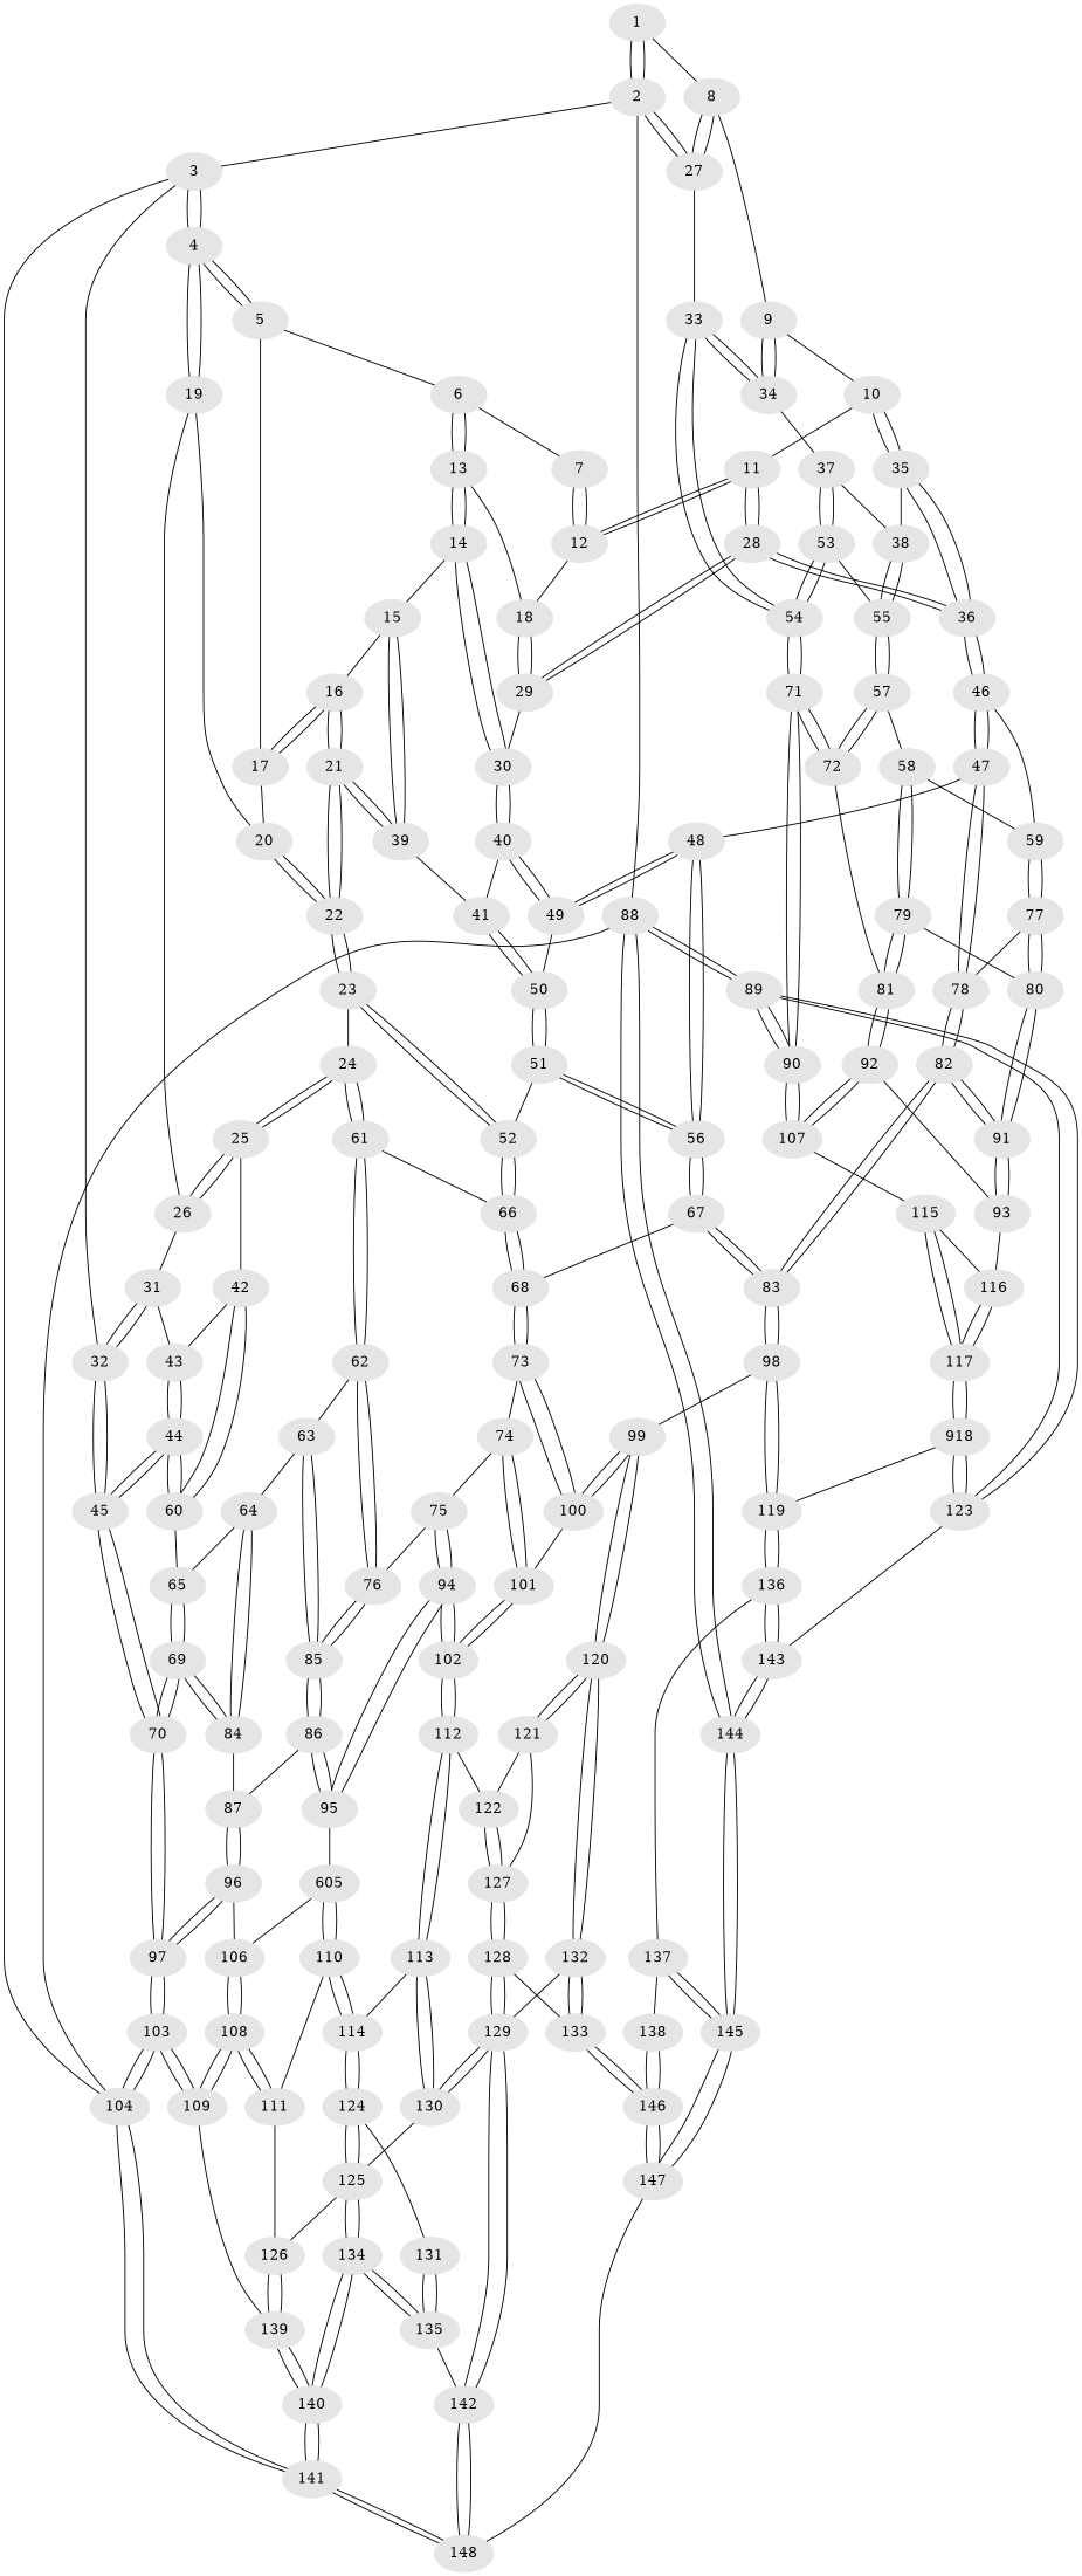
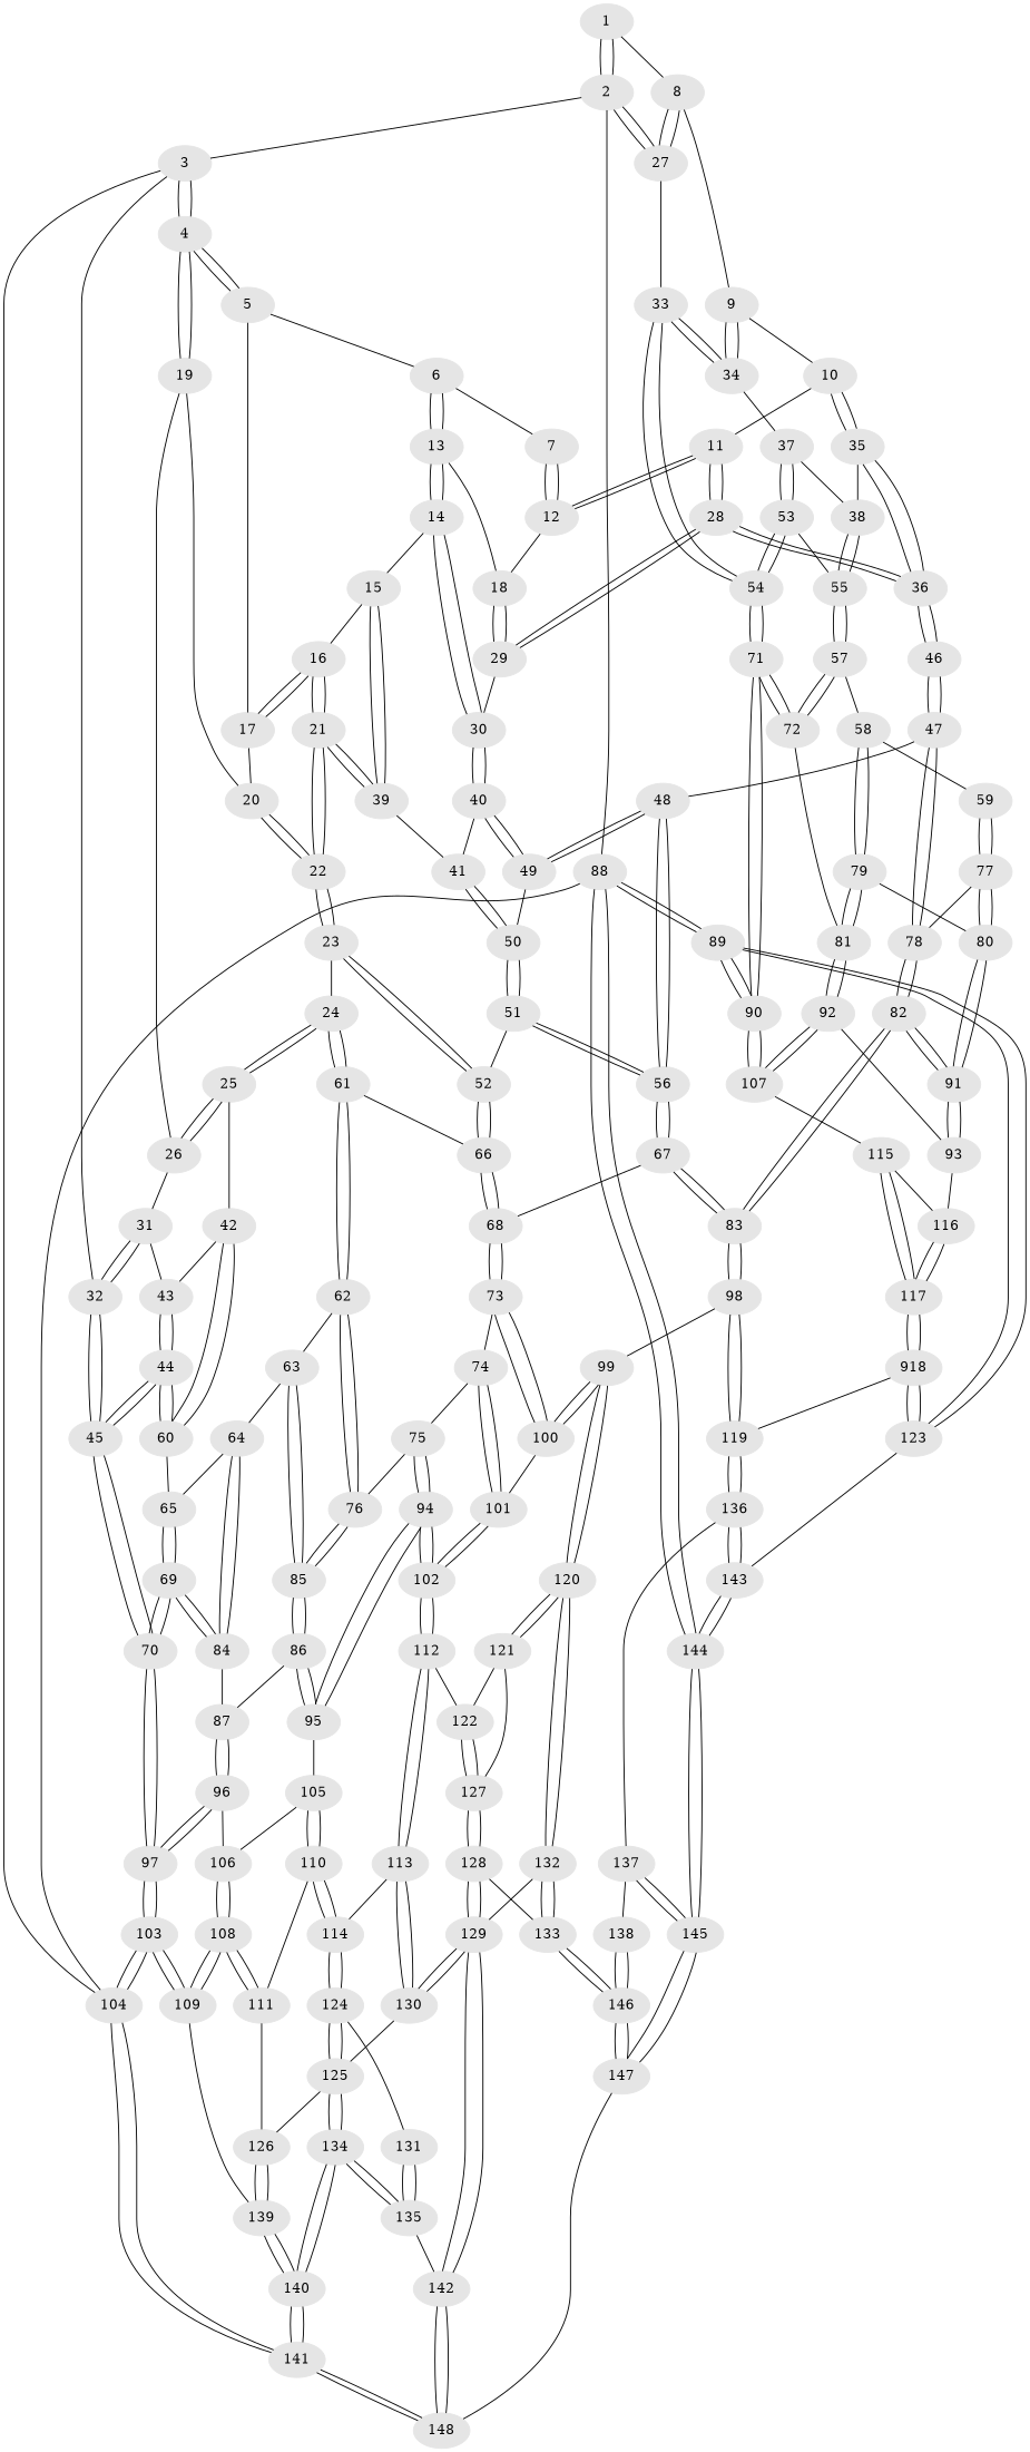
  graph {
    node [color=gray90 style=filled]
    1
    2
    8
    3
    27
    88
    9
    4
    32
    104
    33
    89
    144
    5
    19
    45
    141
    6
    17
    20
    26
    7
    13
    12
    18
    14
    10
    34
    11
    35
    37
    28
    36
    38
    29
    15
    30
    16
    39
    40
    21
    41
    22
    31
    23
    24
    52
    25
    61
    66
    42
    62
    43
    60
    54
    46
    49
    44
    70
    71
    53
    55
    47
    59
    57
    50
    51
    65
    97
    48
    78
    77
    56
    82
    67
    68
    72
    90
    58
    83
    79
    81
    80
    69
    63
    76
    64
    85
    84
    86
    87
    73
    98
    74
    100
    103
    107
    92
    75
    101
    94
    102
    95
    91
    93
    99
    119
    96
-   105 [label=605]
+   105
    106
    123
    145
    143
    115
    116
    117
    112
    110
    108
    109
    120
    136
    121
    132
    113
    122
    139
    148
    111
    114
    126
    140
    124
    130
    127
    125
    131
    n138 [label=918]
    137
    129
    133
    128
    134
    135
    142
    146
    138
    147
    1 -- 2
    1 -- 2
    1 -- 8
    2 -- 3
    2 -- 27
    2 -- 27
    2 -- 88
    8 -- 27
    8 -- 27
    8 -- 9
    3 -- 4
    3 -- 4
    3 -- 32
    3 -- 104
    27 -- 33
    88 -- 104
    88 -- 89
    88 -- 89
    88 -- 144
    88 -- 144
    9 -- 10
    9 -- 34
    9 -- 34
    4 -- 5
    4 -- 5
    4 -- 19
    4 -- 19
    32 -- 45
    32 -- 45
    104 -- 141
    104 -- 141
    33 -- 34
    33 -- 34
    33 -- 54
    33 -- 54
    89 -- 90
    89 -- 90
    89 -- 123
    89 -- 123
    144 -- 145
    144 -- 145
    5 -- 6
    5 -- 17
    19 -- 20
    19 -- 26
    45 -- 70
    45 -- 70
    141 -- 148
    141 -- 148
    6 -- 7
    6 -- 13
    6 -- 13
    17 -- 20
    20 -- 22
    20 -- 22
    26 -- 31
    7 -- 12
    7 -- 12
    13 -- 18
    13 -- 14
    13 -- 14
    12 -- 18
    18 -- 29
    18 -- 29
    14 -- 15
    14 -- 30
    14 -- 30
    10 -- 11
    10 -- 35
    10 -- 35
    34 -- 37
    11 -- 12
    11 -- 12
    11 -- 28
    11 -- 28
    35 -- 36
    35 -- 36
    35 -- 38
    37 -- 38
    37 -- 53
    37 -- 53
    28 -- 36
    28 -- 36
    28 -- 29
    28 -- 29
    36 -- 46
    36 -- 46
    38 -- 55
    38 -- 55
    29 -- 30
    15 -- 16
    15 -- 39
    15 -- 39
    30 -- 40
    30 -- 40
    16 -- 17
    16 -- 17
    16 -- 21
    16 -- 21
    39 -- 41
    40 -- 41
    40 -- 49
    40 -- 49
    21 -- 39
    21 -- 39
    21 -- 22
    21 -- 22
    41 -- 50
    41 -- 50
    22 -- 23
    22 -- 23
    31 -- 32
    31 -- 32
    31 -- 43
    23 -- 24
    23 -- 52
    23 -- 52
    24 -- 25
    24 -- 25
    24 -- 61
    24 -- 61
    52 -- 66
    52 -- 66
    25 -- 26
    25 -- 26
    25 -- 42
    61 -- 66
    61 -- 62
    61 -- 62
    66 -- 68
    66 -- 68
    42 -- 43
    42 -- 60
    42 -- 60
    62 -- 63
    62 -- 76
    62 -- 76
    43 -- 44
    43 -- 44
    60 -- 65
    54 -- 71
    54 -- 71
    46 -- 47
    46 -- 47
-   46 -- 59
    49 -- 50
    44 -- 45
    44 -- 45
    44 -- 60
    44 -- 60
    70 -- 97
    70 -- 97
    71 -- 72
    71 -- 72
    71 -- 90
    71 -- 90
    53 -- 54
    53 -- 54
    53 -- 55
    55 -- 57
    55 -- 57
    47 -- 48
    47 -- 78
    47 -- 78
    59 -- 77
    59 -- 77
    57 -- 72
    57 -- 72
    57 -- 58
    50 -- 51
    50 -- 51
    51 -- 52
    51 -- 56
    51 -- 56
    65 -- 69
    65 -- 69
    97 -- 103
    97 -- 103
    48 -- 49
    48 -- 49
    48 -- 56
    48 -- 56
    78 -- 82
    78 -- 82
    77 -- 78
    77 -- 80
    77 -- 80
    56 -- 67
    56 -- 67
    82 -- 83
    82 -- 83
    82 -- 91
    82 -- 91
    67 -- 68
    67 -- 83
    67 -- 83
    68 -- 73
    68 -- 73
    72 -- 81
    90 -- 107
    90 -- 107
    58 -- 59
    58 -- 79
    58 -- 79
    83 -- 98
    83 -- 98
    79 -- 81
    79 -- 81
    79 -- 80
    81 -- 92
    81 -- 92
    80 -- 91
    80 -- 91
    69 -- 70
    69 -- 70
    69 -- 84
    69 -- 84
    63 -- 64
    63 -- 85
    63 -- 85
    76 -- 85
    76 -- 85
    64 -- 65
    64 -- 84
    64 -- 84
    85 -- 86
    85 -- 86
    84 -- 87
    86 -- 87
    86 -- 95
    86 -- 95
    87 -- 96
    87 -- 96
    73 -- 74
    73 -- 100
    73 -- 100
    98 -- 99
    98 -- 119
    98 -- 119
    74 -- 75
    74 -- 101
    74 -- 101
    100 -- 101
    103 -- 104
    103 -- 104
    103 -- 109
    103 -- 109
    107 -- 115
    92 -- 107
    92 -- 107
    92 -- 93
    75 -- 76
    75 -- 94
    75 -- 94
    101 -- 102
    101 -- 102
    94 -- 102
    94 -- 102
    94 -- 95
    94 -- 95
    102 -- 112
    102 -- 112
    95 -- 105
    91 -- 93
    91 -- 93
    93 -- 116
    99 -- 100
    99 -- 100
    99 -- 120
    99 -- 120
    119 -- 136
    119 -- 136
    96 -- 97
    96 -- 97
    96 -- 106
    105 -- 106
    105 -- 110
    105 -- 110
    106 -- 108
    106 -- 108
    123 -- 143
    145 -- 147
    145 -- 147
    143 -- 144
    143 -- 144
    115 -- 116
    115 -- 117
    115 -- 117
    116 -- 117
    116 -- 117
    117 -- n138
    117 -- n138
    112 -- 113
    112 -- 113
    112 -- 122
    110 -- 111
    110 -- 114
    110 -- 114
    108 -- 109
    108 -- 109
    108 -- 111
    108 -- 111
    109 -- 139
    120 -- 121
    120 -- 121
    120 -- 132
    120 -- 132
    136 -- 143
    136 -- 143
    136 -- 137
    121 -- 122
    121 -- 127
    132 -- 129
    132 -- 133
    132 -- 133
    113 -- 114
    113 -- 130
    113 -- 130
    122 -- 127
    122 -- 127
    139 -- 140
    139 -- 140
    111 -- 126
    114 -- 124
    114 -- 124
    126 -- 139
    126 -- 139
    140 -- 141
    140 -- 141
    124 -- 125
    124 -- 125
    124 -- 131
    130 -- 125
    127 -- 128
    127 -- 128
    125 -- 126
    125 -- 134
    125 -- 134
    131 -- 135
    131 -- 135
    n138 -- 119
    n138 -- 123
    n138 -- 123
    137 -- 145
    137 -- 145
    137 -- 138
    129 -- 130
    129 -- 130
    129 -- 142
    129 -- 142
    133 -- 146
    133 -- 146
    128 -- 129
    128 -- 129
    128 -- 133
    134 -- 140
    134 -- 140
    134 -- 135
    134 -- 135
    135 -- 142
    142 -- 148
    142 -- 148
    146 -- 147
    146 -- 147
    138 -- 146
    138 -- 146
    147 -- 148
  }
